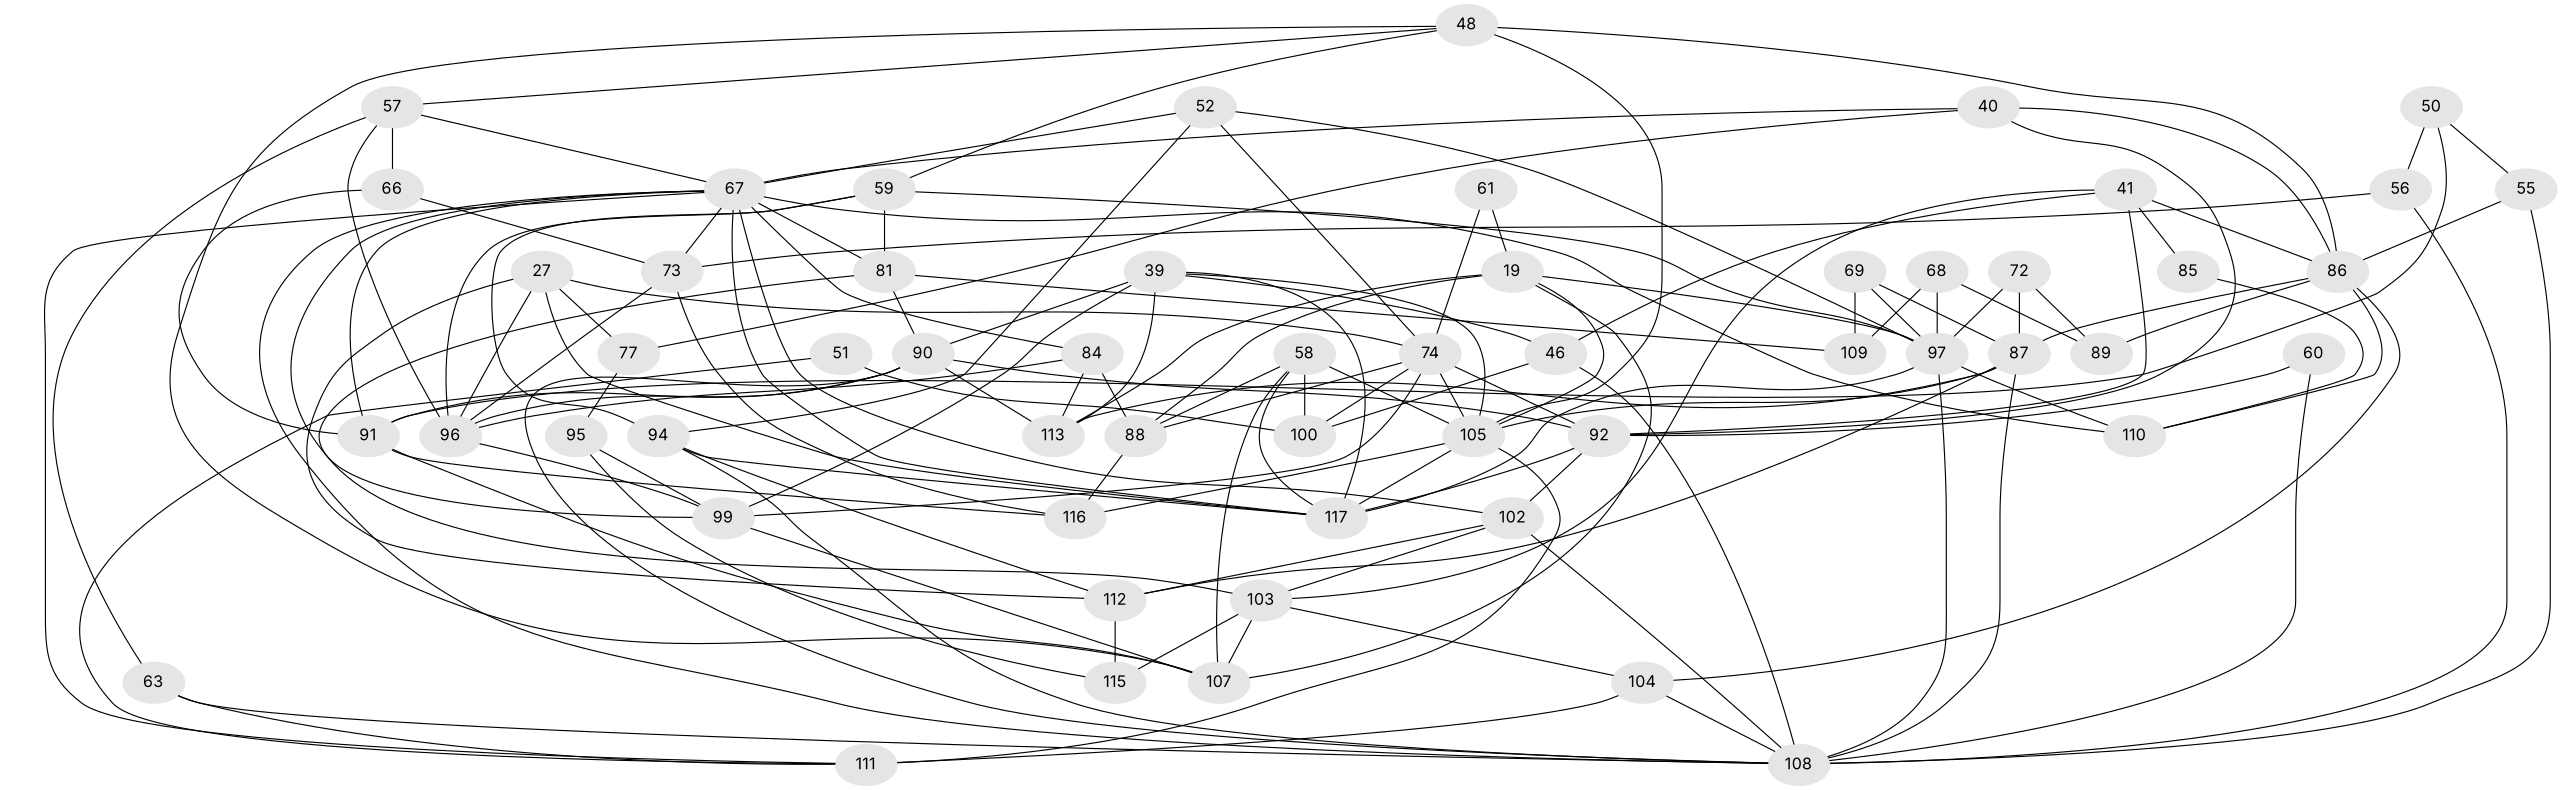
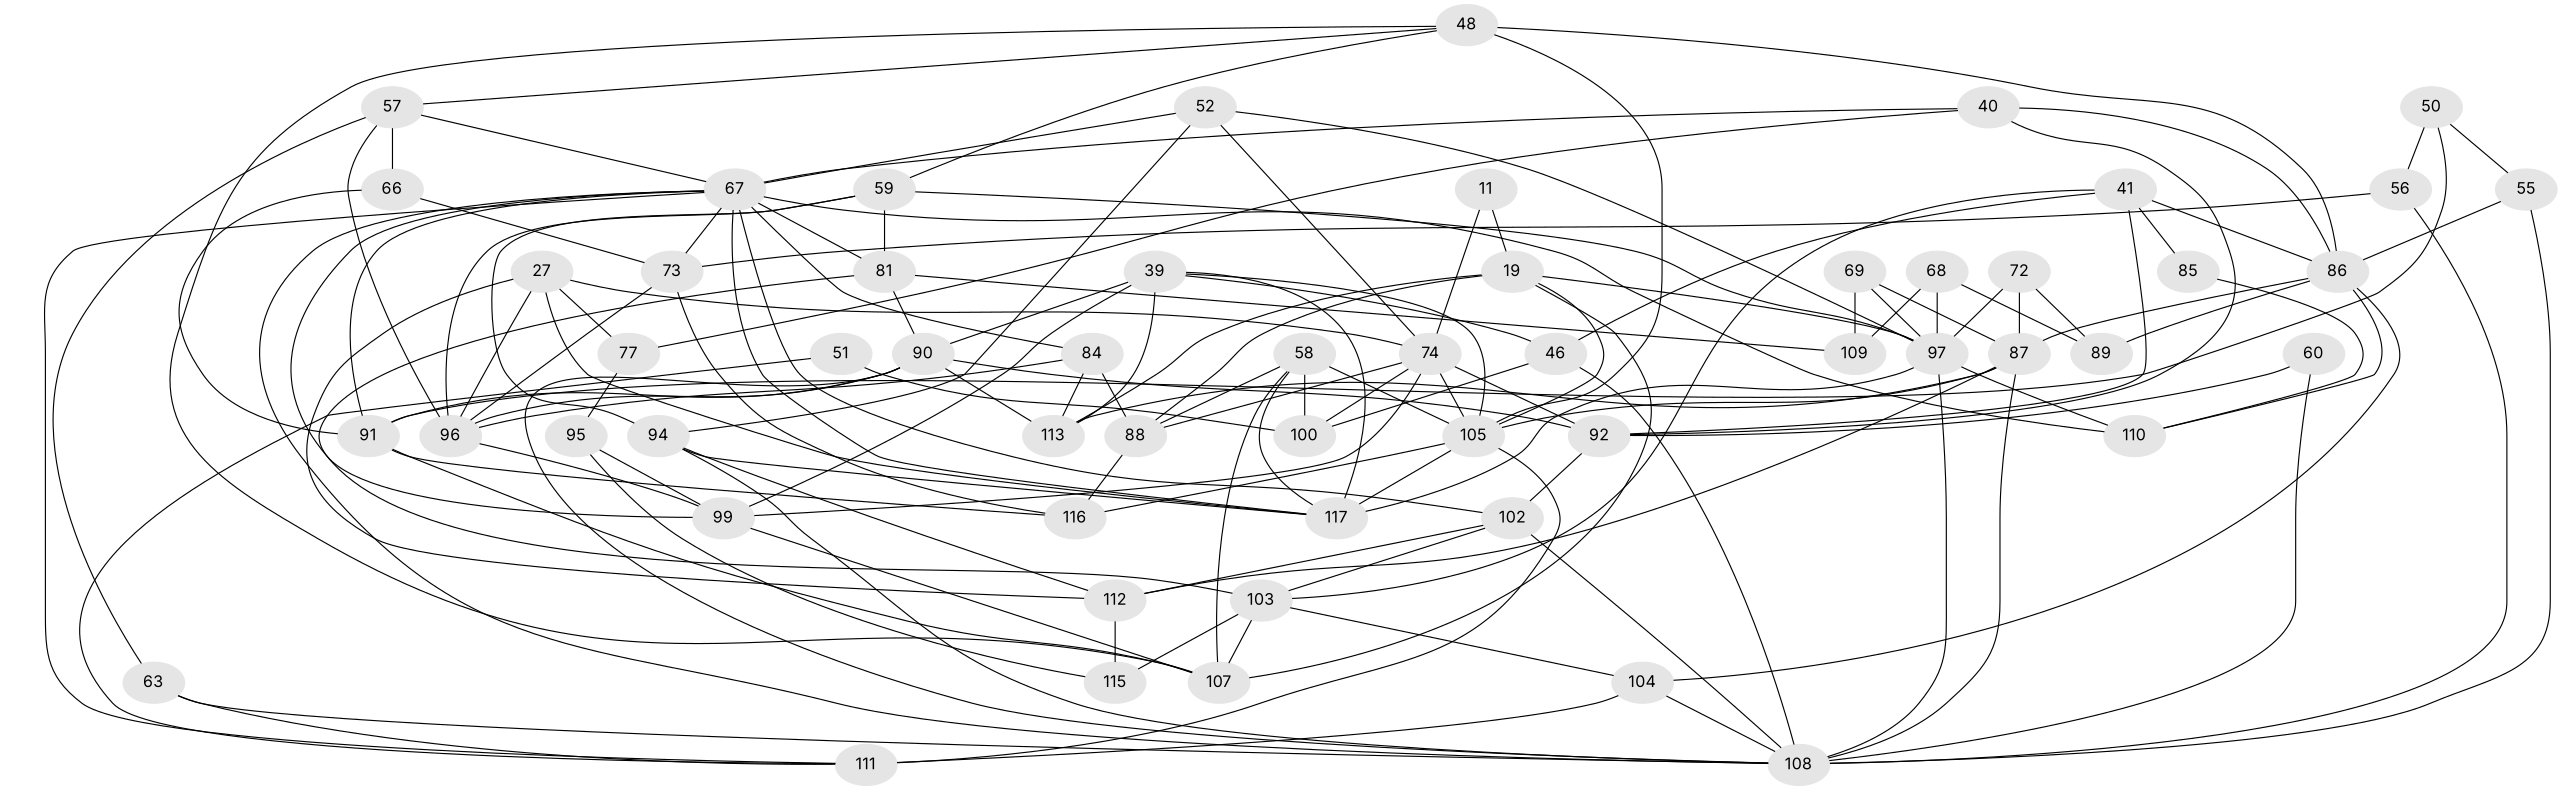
  graph {
    fontname=Inter
    node [color=gray90 fontname=Inter style=filled]
    edge [fontname=Inter]
-   11 [label=61]
+   11
    19
    74 [super="+3+8"]
    88 [super="+10+12+16"]
    97 [super="+22+76"]
    105 [super="+83"]
    107 [super="+106"]
    113
    99 [super="+78"]
    92 [super="+32+70"]
    100
    116
    117 [super="+101+44+114"]
    108 [super="+18+93"]
    110 [super="+17"]
    111
    27 [super="+14"]
    77
    96 [super="+4+45"]
    112 [super="+21+31"]
    95
    115
    39 [super="+13"]
    46
    90 [super="+35+49"]
    91 [super="+15+79"]
    40 [super="+2"]
    67 [super="+7+33+37+54"]
    86 [super="+53+38"]
    73 [super="+42"]
    81 [super="+75"]
    84
    102 [super="+80"]
    89
    87 [super="+65+64"]
    104 [super="+82"]
    41 [super="+24"]
    85
    103 [super="+28+23+61"]
    48 [super="+34"]
    57
    59
    63
    66
    94
    50 [super="+20"]
    55
    56
    51
    52 [super="+29"]
    58 [super="+47"]
    109
    60
    68
    69
    72
    11 -- 19
    11 -- 74
    19 -- 88
    19 -- 97
    19 -- 105
    19 -- 107 [weight=2]
    19 -- 113
    74 -- 88
    74 -- 105
    74 -- 99
    74 -- 92
    74 -- 100
    88 -- 116
    97 -- 117
    97 -- 108 [weight=2]
    97 -- 110
    105 -- 116
    105 -- 117
    105 -- 111
    99 -- 107
-   92 -- 117 [weight=2]
    92 -- 102
    27 -- 74
    27 -- 117 [weight=2]
    27 -- 77
    27 -- 96 [weight=2]
    27 -- 112
    77 -- 95
    96 -- 99 [weight=2]
    112 -- 115
    95 -- 99
    95 -- 115
    39 -- 105
    39 -- 113
    39 -- 99 [weight=2]
    39 -- 117
    39 -- 46
    39 -- 90
    46 -- 100
    46 -- 108
    90 -- 113
    90 -- 92
    90 -- 108
    90 -- 96
    90 -- 91
    91 -- 107
    91 -- 116
    40 -- 92
    40 -- 77
    40 -- 67
    40 -- 86
    67 -- 99
    67 -- 117
    67 -- 108
    67 -- 110
    67 -- 111
    67 -- 91 [weight=2]
    67 -- 73
    67 -- 81 [weight=2]
    67 -- 84
    67 -- 102
    86 -- 110
    86 -- 89
    86 -- 87 [weight=2]
    86 -- 104 [weight=3]
    73 -- 116
    73 -- 96
    81 -- 90
    81 -- 103
    81 -- 109
    84 -- 88
    84 -- 113
    84 -- 96
    102 -- 108 [weight=3]
    102 -- 112
    102 -- 103
    87 -- 105 [weight=3]
    87 -- 113
    87 -- 108 [weight=2]
    87 -- 112
    104 -- 108
    104 -- 111 [weight=2]
    41 -- 92
    41 -- 46
    41 -- 86
    41 -- 85
    41 -- 103
    85 -- 110
    103 -- 107 [weight=2]
    103 -- 115
    103 -- 104
    48 -- 105 [weight=2]
    48 -- 107
    48 -- 86
    48 -- 57
    48 -- 59
    57 -- 96
    57 -- 67
    57 -- 63
    57 -- 66
    59 -- 97 [weight=2]
    59 -- 96 [weight=2]
    59 -- 81
    59 -- 94
    63 -- 108
    63 -- 111
    66 -- 91
    66 -- 73
    94 -- 117
    94 -- 108
    94 -- 112
    50 -- 91
    50 -- 55
    50 -- 56 [weight=2]
    55 -- 108
    55 -- 86
    56 -- 108
    56 -- 73
    51 -- 100
    51 -- 111
    52 -- 74 [weight=2]
    52 -- 97
    52 -- 67
    52 -- 94 [weight=2]
    58 -- 88
    58 -- 105
    58 -- 107
    58 -- 100
    58 -- 117
    60 -- 92
    60 -- 108
    68 -- 97
    68 -- 89
    68 -- 109
    69 -- 97
    69 -- 87
    69 -- 109
    72 -- 97
    72 -- 89
    72 -- 87
  }
